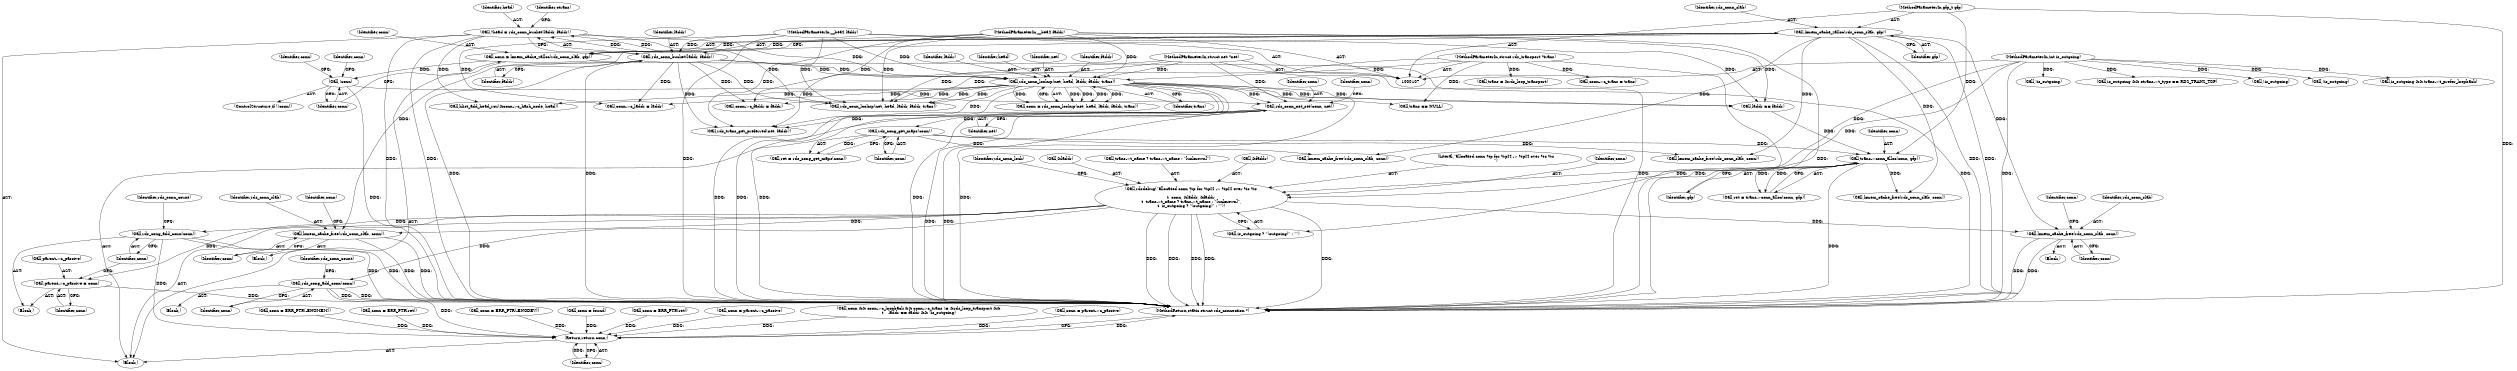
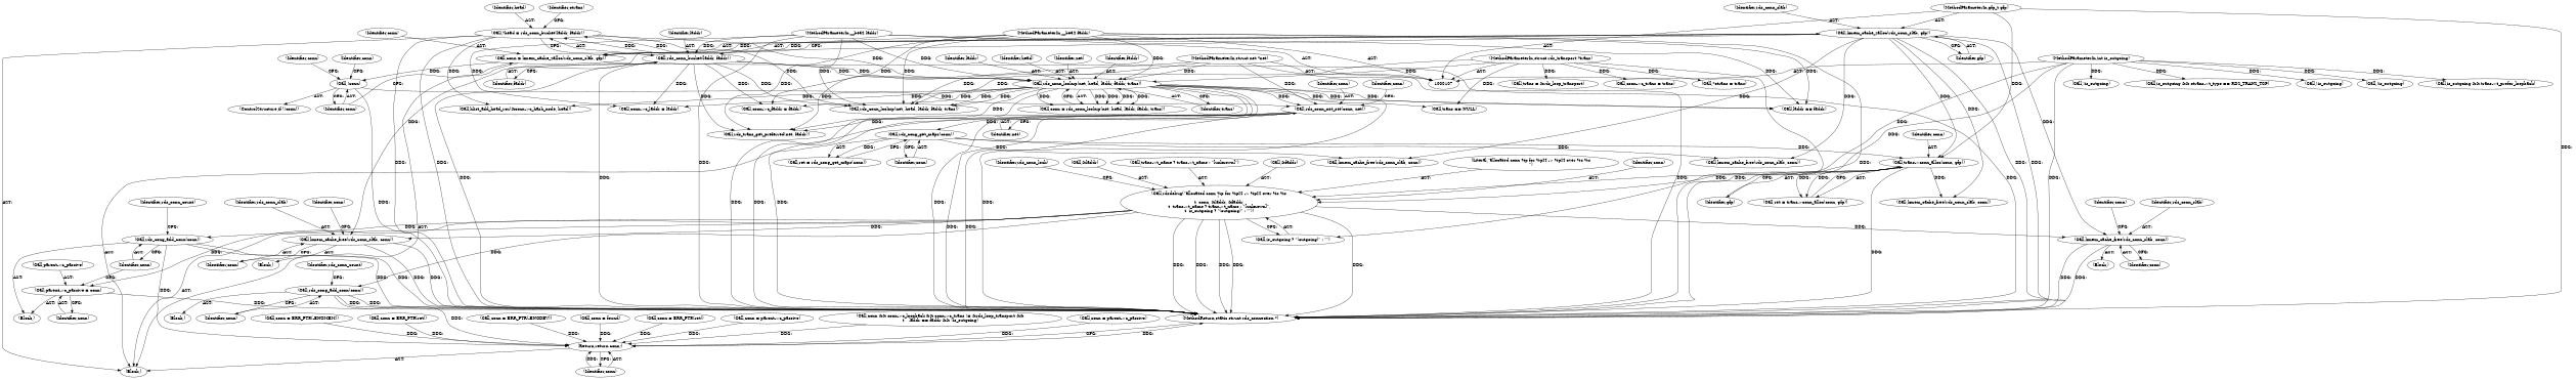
  digraph {
    n1 [label="(Call,rdsdebug(\"allocated conn %p for %pI4 -> %pI4 over %s %s\n\",\n\t  conn, &laddr, &faddr,\n\t  trans->t_name ? trans->t_name : \"[unknown]\",\n\t  is_outgoing ? \"(outgoing)\" : \"\"))"]
    n2 [label="(Call,kmem_cache_free(rds_conn_slab, conn))"]
    n3 [label="(Call,parent->c_passive = conn)"]
    n4 [label="(Call,rds_cong_add_conn(conn))"]
    n5 [label="(Call,kmem_cache_free(rds_conn_slab, conn))"]
    n6 [label="(Call,rds_cong_add_conn(conn))"]
    n7 [label="(Call,is_outgoing ? \"(outgoing)\" : \"\")"]
    n8 [label="(Block,)"]
    n9 [label="(MethodReturn,static struct rds_connection *)"]
    n10 [label="(Identifier,conn)"]
    n11 [label="(Block,)"]
    n12 [label="(Block,)"]
    n13 [label="(Identifier,conn)"]
    n14 [label="(Return,return conn;)"]
    n15 [label="(Identifier,conn)"]
    n16 [label="(Identifier,conn)"]
    n17 [label="(Block,)"]
    n18 [label="(Block,)"]
    n19 [label="(Identifier,conn)"]
    n20 [label="(Call,trans->conn_alloc(conn, gfp))"]
    n21 [label="(Call,kmem_cache_free(rds_conn_slab, conn))"]
    n22 [label="(Identifier,gfp)"]
    n23 [label="(Call,ret = trans->conn_alloc(conn, gfp))"]
    n24 [label="(Call,rds_cong_get_maps(conn))"]
    n25 [label="(Call,kmem_cache_free(rds_conn_slab, conn))"]
    n26 [label="(Call,kmem_cache_free(rds_conn_slab, conn))"]
    n27 [label="(Call,ret = rds_cong_get_maps(conn))"]
    n28 [label="(Identifier,conn)"]
    n29 [label="(Call,rds_conn_net_set(conn, net))"]
    n30 [label="(Identifier,net)"]
    n31 [label="(Call,rds_trans_get_preferred(net, faddr))"]
    n32 [label="(Call,!conn)"]
    n33 [label="(ControlStructure,if (!conn))"]
    n34 [label="(Identifier,conn)"]
    n35 [label="(Call,conn = kmem_cache_zalloc(rds_conn_slab, gfp))"]
    n36 [label="(Call,kmem_cache_zalloc(rds_conn_slab, gfp))"]
    n37 [label="(Identifier,gfp)"]
    n38 [label="(MethodParameterIn,gfp_t gfp)"]
    1000107
    n40 [label="(Call,rds_conn_lookup(net, head, laddr, faddr, trans))"]
    n41 [label="(Call,hlist_add_head_rcu(&conn->c_hash_node, head))"]
    n42 [label="(Call,laddr == faddr)"]
    n43 [label="(Call,conn->c_faddr = faddr)"]
    n44 [label="(Call,conn->c_laddr = laddr)"]
    n45 [label="(Call,trans == NULL)"]
    n46 [label="(Identifier,trans)"]
    n47 [label="(Call,rds_conn_lookup(net, head, laddr, faddr, trans))"]
    n48 [label="(Call,conn = rds_conn_lookup(net, head, laddr, faddr, trans))"]
    n49 [label="(MethodParameterIn,struct net *net)"]
    n50 [label="(Call,*head = rds_conn_bucket(laddr, faddr))"]
    n51 [label="(Call,rds_conn_bucket(laddr, faddr))"]
    n52 [label="(Identifier,faddr)"]
    n53 [label="(MethodParameterIn,__be32 laddr)"]
    n54 [label="(MethodParameterIn,__be32 faddr)"]
    n55 [label="(MethodParameterIn,struct rds_transport *trans)"]
    n56 [label="(Call,trans = &rds_loop_transport)"]
    n57 [label="(Call,conn->c_trans = trans)"]
+   n58 [label="(Call,*otrans = trans)"]
    n59 [label="(MethodParameterIn,int is_outgoing)"]
    n60 [label="(Call,!is_outgoing)"]
    n61 [label="(Call,is_outgoing && otrans->t_type == RDS_TRANS_TCP)"]
    n62 [label="(Call,!is_outgoing)"]
    n63 [label="(Call,!is_outgoing)"]
    n64 [label="(Call,is_outgoing && trans->t_prefer_loopback)"]
    n65 [label="(Identifier,conn)"]
    n66 [label="(Identifier,head)"]
    n67 [label="(Call,conn = ERR_PTR(-ENOMEM))"]
    n68 [label="(Identifier,conn)"]
    n69 [label="(Call,conn = ERR_PTR(ret))"]
    n70 [label="(Call,&laddr)"]
    n71 [label="(Call,conn = ERR_PTR(-ENODEV))"]
    n72 [label="(Identifier,conn)"]
    n73 [label="(Call,trans->t_name ? trans->t_name : \"[unknown]\")"]
    n74 [label="(Identifier,otrans)"]
    n75 [label="(Identifier,conn)"]
    n76 [label="(Call,&faddr)"]
    n77 [label="(Identifier,net)"]
    n78 [label="(Identifier,laddr)"]
    n79 [label="(Identifier,rds_conn_count)"]
    n80 [label="(Call,conn = found)"]
    n81 [label="(Literal,\"allocated conn %p for %pI4 -> %pI4 over %s %s\n\")"]
    n82 [label="(Call,conn = ERR_PTR(ret))"]
    n83 [label="(Call,conn = parent->c_passive)"]
    n84 [label="(Identifier,conn)"]
    n85 [label="(Call,conn && conn->c_loopback && conn->c_trans != &rds_loop_transport &&\n\t    laddr == faddr && !is_outgoing)"]
    n86 [label="(Identifier,faddr)"]
    n87 [label="(Identifier,conn)"]
    n88 [label="(Identifier,rds_conn_slab)"]
    n89 [label="(Identifier,conn)"]
    n90 [label="(Call,parent->c_passive)"]
    n91 [label="(Identifier,head)"]
    n92 [label="(Call,conn = parent->c_passive)"]
    n93 [label="(Identifier,rds_conn_lock)"]
    n94 [label="(Identifier,conn)"]
    n95 [label="(Identifier,rds_conn_slab)"]
    n96 [label="(Identifier,laddr)"]
    n97 [label="(Identifier,conn)"]
    n98 [label="(Identifier,conn)"]
    n99 [label="(Identifier,rds_conn_slab)"]
    n100 [label="(Identifier,rds_conn_count)"]
    n1 -> n2 [label="DDG: "]
    n1 -> n3 [label="DDG: "]
    n1 -> n4 [label="DDG: "]
    n1 -> n5 [label="DDG: "]
    n1 -> n6 [label="DDG: "]
    n1 -> n7 [label="CFG: "]
    n1 -> n8 [label="AST: "]
    n1 -> n9 [label="DDG: "]
    n1 -> n9 [label="DDG: "]
    n1 -> n9 [label="DDG: "]
    n1 -> n9 [label="DDG: "]
    n1 -> n9 [label="DDG: "]
    n2 -> n9 [label="DDG: "]
    n2 -> n9 [label="DDG: "]
    n2 -> n10 [label="CFG: "]
    n2 -> n11 [label="AST: "]
    n3 -> n9 [label="DDG: "]
    n3 -> n12 [label="AST: "]
    n3 -> n13 [label="CFG: "]
    n4 -> n9 [label="DDG: "]
    n4 -> n9 [label="DDG: "]
    n4 -> n12 [label="AST: "]
    n4 -> n14 [label="DDG: "]
    n4 -> n15 [label="CFG: "]
    n5 -> n9 [label="DDG: "]
    n5 -> n9 [label="DDG: "]
    n5 -> n16 [label="CFG: "]
    n5 -> n17 [label="AST: "]
    n6 -> n9 [label="DDG: "]
    n6 -> n9 [label="DDG: "]
    n6 -> n14 [label="DDG: "]
    n6 -> n18 [label="AST: "]
    n6 -> n19 [label="CFG: "]
    n7 -> n1 [label="AST: "]
    n9 -> n14 [label="CFG: "]
    n10 -> n2 [label="AST: "]
    n13 -> n3 [label="AST: "]
    n14 -> n8 [label="AST: "]
    n14 -> n9 [label="DDG: "]
    n14 -> n65 [label="CFG: "]
    n15 -> n3 [label="CFG: "]
    n15 -> n4 [label="AST: "]
    n16 -> n5 [label="AST: "]
    n19 -> n6 [label="AST: "]
    n20 -> n1 [label="DDG: "]
    n20 -> n9 [label="DDG: "]
    n20 -> n21 [label="DDG: "]
    n20 -> n22 [label="CFG: "]
    n20 -> n23 [label="AST: "]
    n20 -> n23 [label="DDG: "]
    n20 -> n23 [label="DDG: "]
    n22 -> n20 [label="AST: "]
    n23 -> n20 [label="CFG: "]
    n24 -> n20 [label="DDG: "]
    n24 -> n25 [label="DDG: "]
    n24 -> n26 [label="DDG: "]
    n24 -> n27 [label="AST: "]
    n24 -> n27 [label="DDG: "]
    n24 -> n28 [label="CFG: "]
    n27 -> n24 [label="CFG: "]
    n28 -> n24 [label="AST: "]
    n29 -> n8 [label="AST: "]
    n29 -> n9 [label="DDG: "]
    n29 -> n9 [label="DDG: "]
    n29 -> n24 [label="DDG: "]
    n29 -> n30 [label="CFG: "]
    n29 -> n31 [label="DDG: "]
    n30 -> n29 [label="AST: "]
    n32 -> n9 [label="DDG: "]
    n32 -> n29 [label="DDG: "]
    n32 -> n33 [label="AST: "]
    n32 -> n34 [label="CFG: "]
    n34 -> n32 [label="AST: "]
    n34 -> n35 [label="CFG: "]
    n35 -> n8 [label="AST: "]
    n35 -> n9 [label="DDG: "]
    n35 -> n32 [label="DDG: "]
    n35 -> n36 [label="CFG: "]
    n36 -> n2 [label="DDG: "]
    n36 -> n5 [label="DDG: "]
    n36 -> n9 [label="DDG: "]
    n36 -> n9 [label="DDG: "]
-   n42 -> n20 [label="DDG: "]
+   n36 -> n20 [label="DDG: "]
    n36 -> n21 [label="DDG: "]
    n36 -> n25 [label="DDG: "]
    n36 -> n26 [label="DDG: "]
    n36 -> n35 [label="AST: "]
    n36 -> n35 [label="DDG: "]
    n36 -> n35 [label="DDG: "]
    n36 -> n37 [label="CFG: "]
    n37 -> n36 [label="AST: "]
    n38 -> n9 [label="DDG: "]
    n38 -> n20 [label="DDG: "]
    n38 -> n36 [label="AST: "]
    n38 -> 1000107 [label="AST: "]
    n40 -> n9 [label="DDG: "]
    n40 -> n9 [label="DDG: "]
    n40 -> n9 [label="DDG: "]
    n40 -> n9 [label="DDG: "]
    n40 -> n9 [label="DDG: "]
    n40 -> n29 [label="DDG: "]
    n40 -> n31 [label="DDG: "]
    n40 -> n41 [label="DDG: "]
    n40 -> n42 [label="DDG: "]
    n40 -> n42 [label="DDG: "]
    n40 -> n43 [label="DDG: "]
    n40 -> n44 [label="DDG: "]
    n40 -> n45 [label="DDG: "]
    n40 -> n46 [label="CFG: "]
    n40 -> n47 [label="DDG: "]
    n40 -> n47 [label="DDG: "]
    n40 -> n48 [label="AST: "]
    n40 -> n48 [label="DDG: "]
    n40 -> n48 [label="DDG: "]
    n40 -> n48 [label="DDG: "]
    n40 -> n48 [label="DDG: "]
    n40 -> n48 [label="DDG: "]
    n46 -> n40 [label="AST: "]
    n48 -> n40 [label="CFG: "]
    n49 -> n9 [label="DDG: "]
    n49 -> n29 [label="DDG: "]
    n49 -> n31 [label="DDG: "]
    n49 -> 1000107 [label="AST: "]
    n49 -> n40 [label="DDG: "]
    n49 -> n47 [label="DDG: "]
    n50 -> n8 [label="AST: "]
    n50 -> n9 [label="DDG: "]
    n50 -> n9 [label="DDG: "]
    n50 -> n40 [label="DDG: "]
    n50 -> n41 [label="DDG: "]
    n50 -> n47 [label="DDG: "]
    n50 -> n51 [label="CFG: "]
    n51 -> n9 [label="DDG: "]
    n51 -> n9 [label="DDG: "]
    n51 -> n31 [label="DDG: "]
    n51 -> n40 [label="DDG: "]
    n51 -> n40 [label="DDG: "]
    n51 -> n43 [label="DDG: "]
    n51 -> n44 [label="DDG: "]
    n51 -> n47 [label="DDG: "]
    n51 -> n50 [label="AST: "]
    n51 -> n50 [label="DDG: "]
    n51 -> n50 [label="DDG: "]
    n51 -> n52 [label="CFG: "]
    n52 -> n51 [label="AST: "]
    n53 -> n9 [label="DDG: "]
    n53 -> 1000107 [label="AST: "]
    n53 -> n40 [label="DDG: "]
    n53 -> n42 [label="DDG: "]
    n53 -> n44 [label="DDG: "]
    n53 -> n47 [label="DDG: "]
    n53 -> n51 [label="DDG: "]
    n54 -> n9 [label="DDG: "]
    n54 -> n31 [label="DDG: "]
    n54 -> 1000107 [label="AST: "]
    n54 -> n40 [label="DDG: "]
    n54 -> n42 [label="DDG: "]
    n54 -> n43 [label="DDG: "]
    n54 -> n47 [label="DDG: "]
    n54 -> n51 [label="AST: "]
    n55 -> n9 [label="DDG: "]
    n55 -> 1000107 [label="AST: "]
    n55 -> n40 [label="DDG: "]
    n55 -> n45 [label="DDG: "]
    n55 -> n47 [label="DDG: "]
    n55 -> n56 [label="DDG: "]
    n55 -> n57 [label="DDG: "]
+   n55 -> n58 [label="DDG: "]
    n59 -> n1 [label="DDG: "]
    n59 -> n7 [label="DDG: "]
    n59 -> n9 [label="DDG: "]
    n59 -> 1000107 [label="AST: "]
    n59 -> n60 [label="DDG: "]
    n59 -> n61 [label="DDG: "]
    n59 -> n62 [label="DDG: "]
    n59 -> n63 [label="DDG: "]
    n59 -> n64 [label="DDG: "]
    n65 -> n14 [label="AST: "]
    n65 -> n14 [label="DDG: "]
    n66 -> n40 [label="AST: "]
    n67 -> n14 [label="DDG: "]
    n68 -> n29 [label="AST: "]
    n69 -> n14 [label="DDG: "]
    n70 -> n1 [label="AST: "]
    n71 -> n14 [label="DDG: "]
    n72 -> n20 [label="AST: "]
    n73 -> n1 [label="AST: "]
    n74 -> n50 [label="CFG: "]
    n75 -> n32 [label="CFG: "]
    n76 -> n1 [label="AST: "]
    n77 -> n40 [label="AST: "]
    n78 -> n51 [label="AST: "]
    n79 -> n4 [label="CFG: "]
    n80 -> n14 [label="DDG: "]
    n81 -> n1 [label="AST: "]
    n82 -> n14 [label="DDG: "]
    n83 -> n14 [label="DDG: "]
    n84 -> n35 [label="AST: "]
    n85 -> n14 [label="DDG: "]
    n86 -> n40 [label="AST: "]
    n87 -> n29 [label="CFG: "]
    n88 -> n5 [label="AST: "]
    n89 -> n1 [label="AST: "]
    n90 -> n3 [label="AST: "]
    n91 -> n50 [label="AST: "]
    n92 -> n14 [label="DDG: "]
    n93 -> n1 [label="CFG: "]
    n94 -> n5 [label="CFG: "]
    n95 -> n36 [label="AST: "]
    n96 -> n40 [label="AST: "]
    n97 -> n32 [label="CFG: "]
    n98 -> n2 [label="CFG: "]
    n99 -> n2 [label="AST: "]
    n100 -> n6 [label="CFG: "]
  }
